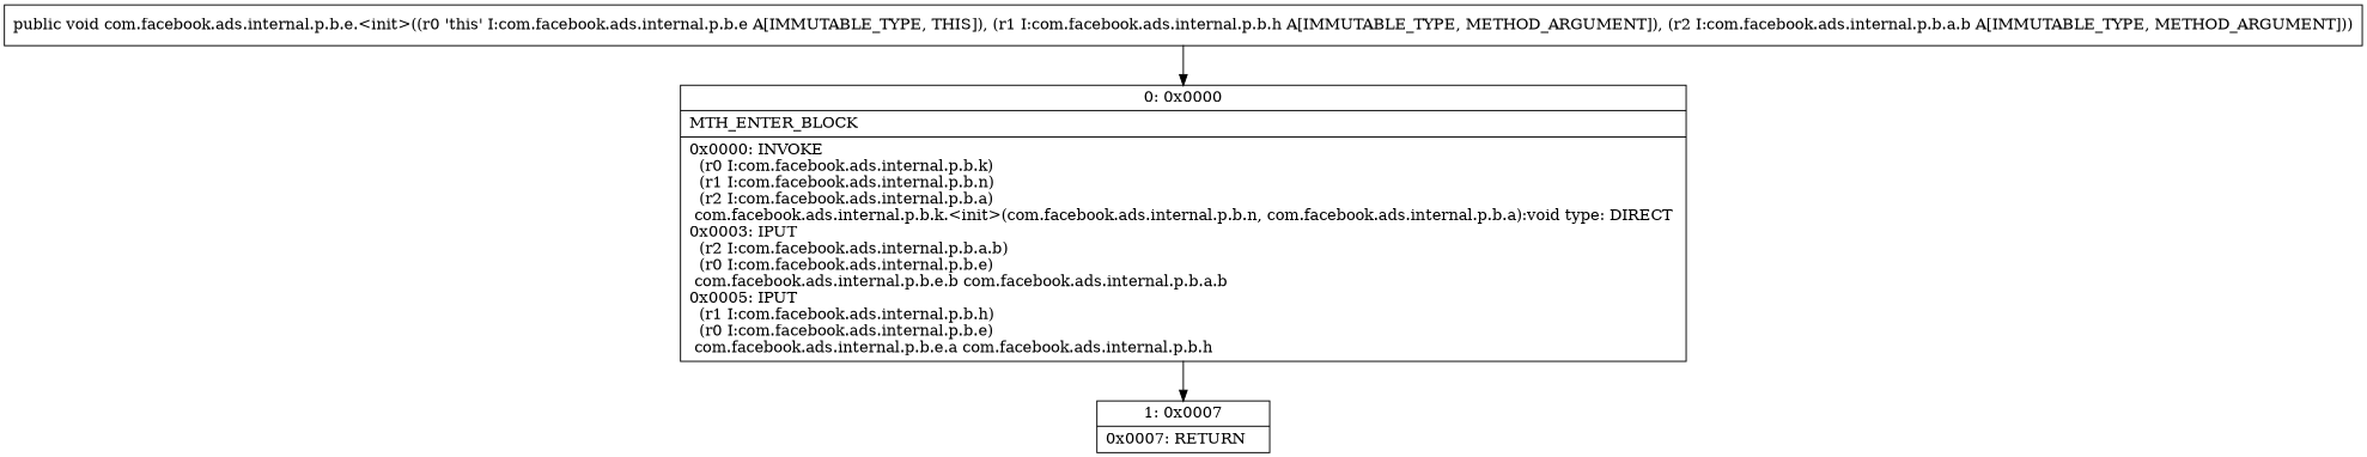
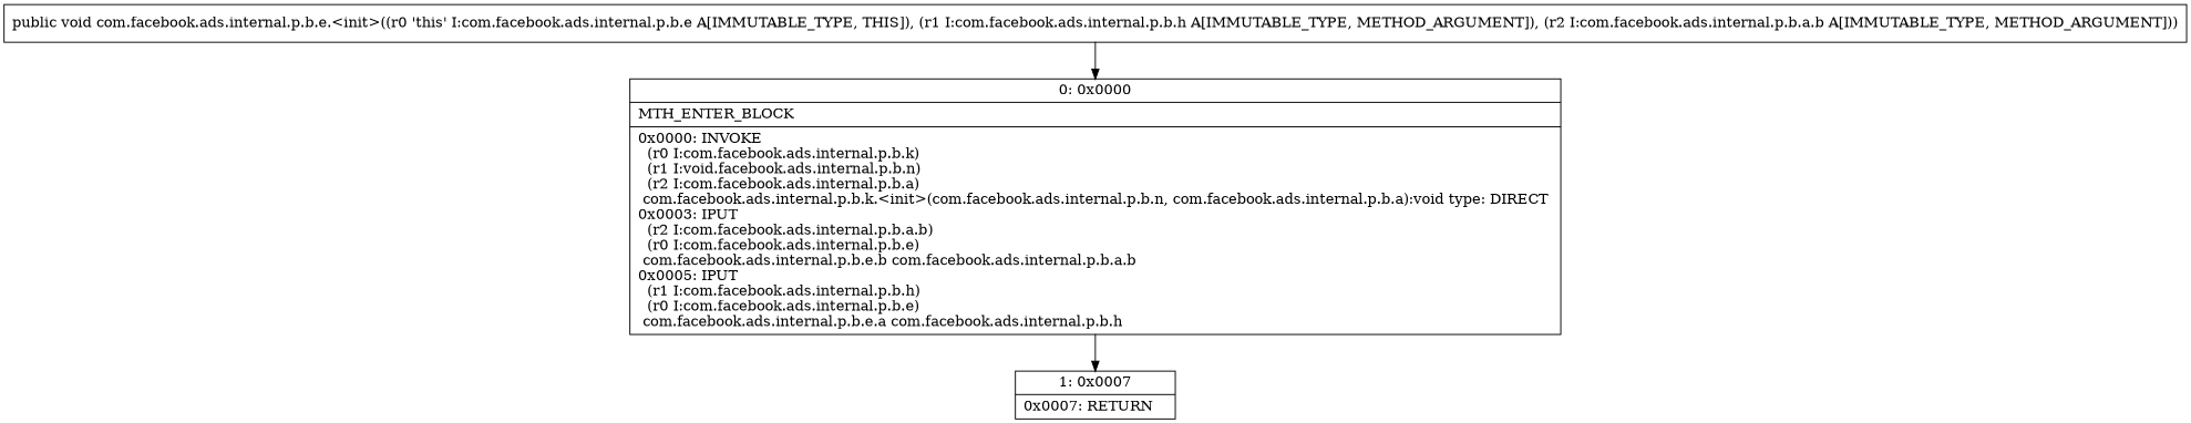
  digraph {
    node [shape=record]
-   n1 [label="{0\:\ 0x0000|MTH_ENTER_BLOCK\l|0x0000: INVOKE  \l  (r0 I:com.facebook.ads.internal.p.b.k)\l  (r1 I:com.facebook.ads.internal.p.b.n)\l  (r2 I:com.facebook.ads.internal.p.b.a)\l com.facebook.ads.internal.p.b.k.\<init\>(com.facebook.ads.internal.p.b.n, com.facebook.ads.internal.p.b.a):void type: DIRECT \l0x0003: IPUT  \l  (r2 I:com.facebook.ads.internal.p.b.a.b)\l  (r0 I:com.facebook.ads.internal.p.b.e)\l com.facebook.ads.internal.p.b.e.b com.facebook.ads.internal.p.b.a.b \l0x0005: IPUT  \l  (r1 I:com.facebook.ads.internal.p.b.h)\l  (r0 I:com.facebook.ads.internal.p.b.e)\l com.facebook.ads.internal.p.b.e.a com.facebook.ads.internal.p.b.h \l}"]
+   n1 [label="{0\:\ 0x0000|MTH_ENTER_BLOCK\l|0x0000: INVOKE  \l  (r0 I:com.facebook.ads.internal.p.b.k)\l  (r1 I:void.facebook.ads.internal.p.b.n)\l  (r2 I:com.facebook.ads.internal.p.b.a)\l com.facebook.ads.internal.p.b.k.\<init\>(com.facebook.ads.internal.p.b.n, com.facebook.ads.internal.p.b.a):void type: DIRECT \l0x0003: IPUT  \l  (r2 I:com.facebook.ads.internal.p.b.a.b)\l  (r0 I:com.facebook.ads.internal.p.b.e)\l com.facebook.ads.internal.p.b.e.b com.facebook.ads.internal.p.b.a.b \l0x0005: IPUT  \l  (r1 I:com.facebook.ads.internal.p.b.h)\l  (r0 I:com.facebook.ads.internal.p.b.e)\l com.facebook.ads.internal.p.b.e.a com.facebook.ads.internal.p.b.h \l}"]
    n2 [label="{1\:\ 0x0007|0x0007: RETURN   \l}"]
    n3 [label="{public void com.facebook.ads.internal.p.b.e.\<init\>((r0 'this' I:com.facebook.ads.internal.p.b.e A[IMMUTABLE_TYPE, THIS]), (r1 I:com.facebook.ads.internal.p.b.h A[IMMUTABLE_TYPE, METHOD_ARGUMENT]), (r2 I:com.facebook.ads.internal.p.b.a.b A[IMMUTABLE_TYPE, METHOD_ARGUMENT])) }"]
    n1 -> n2
    n3 -> n1
  }
